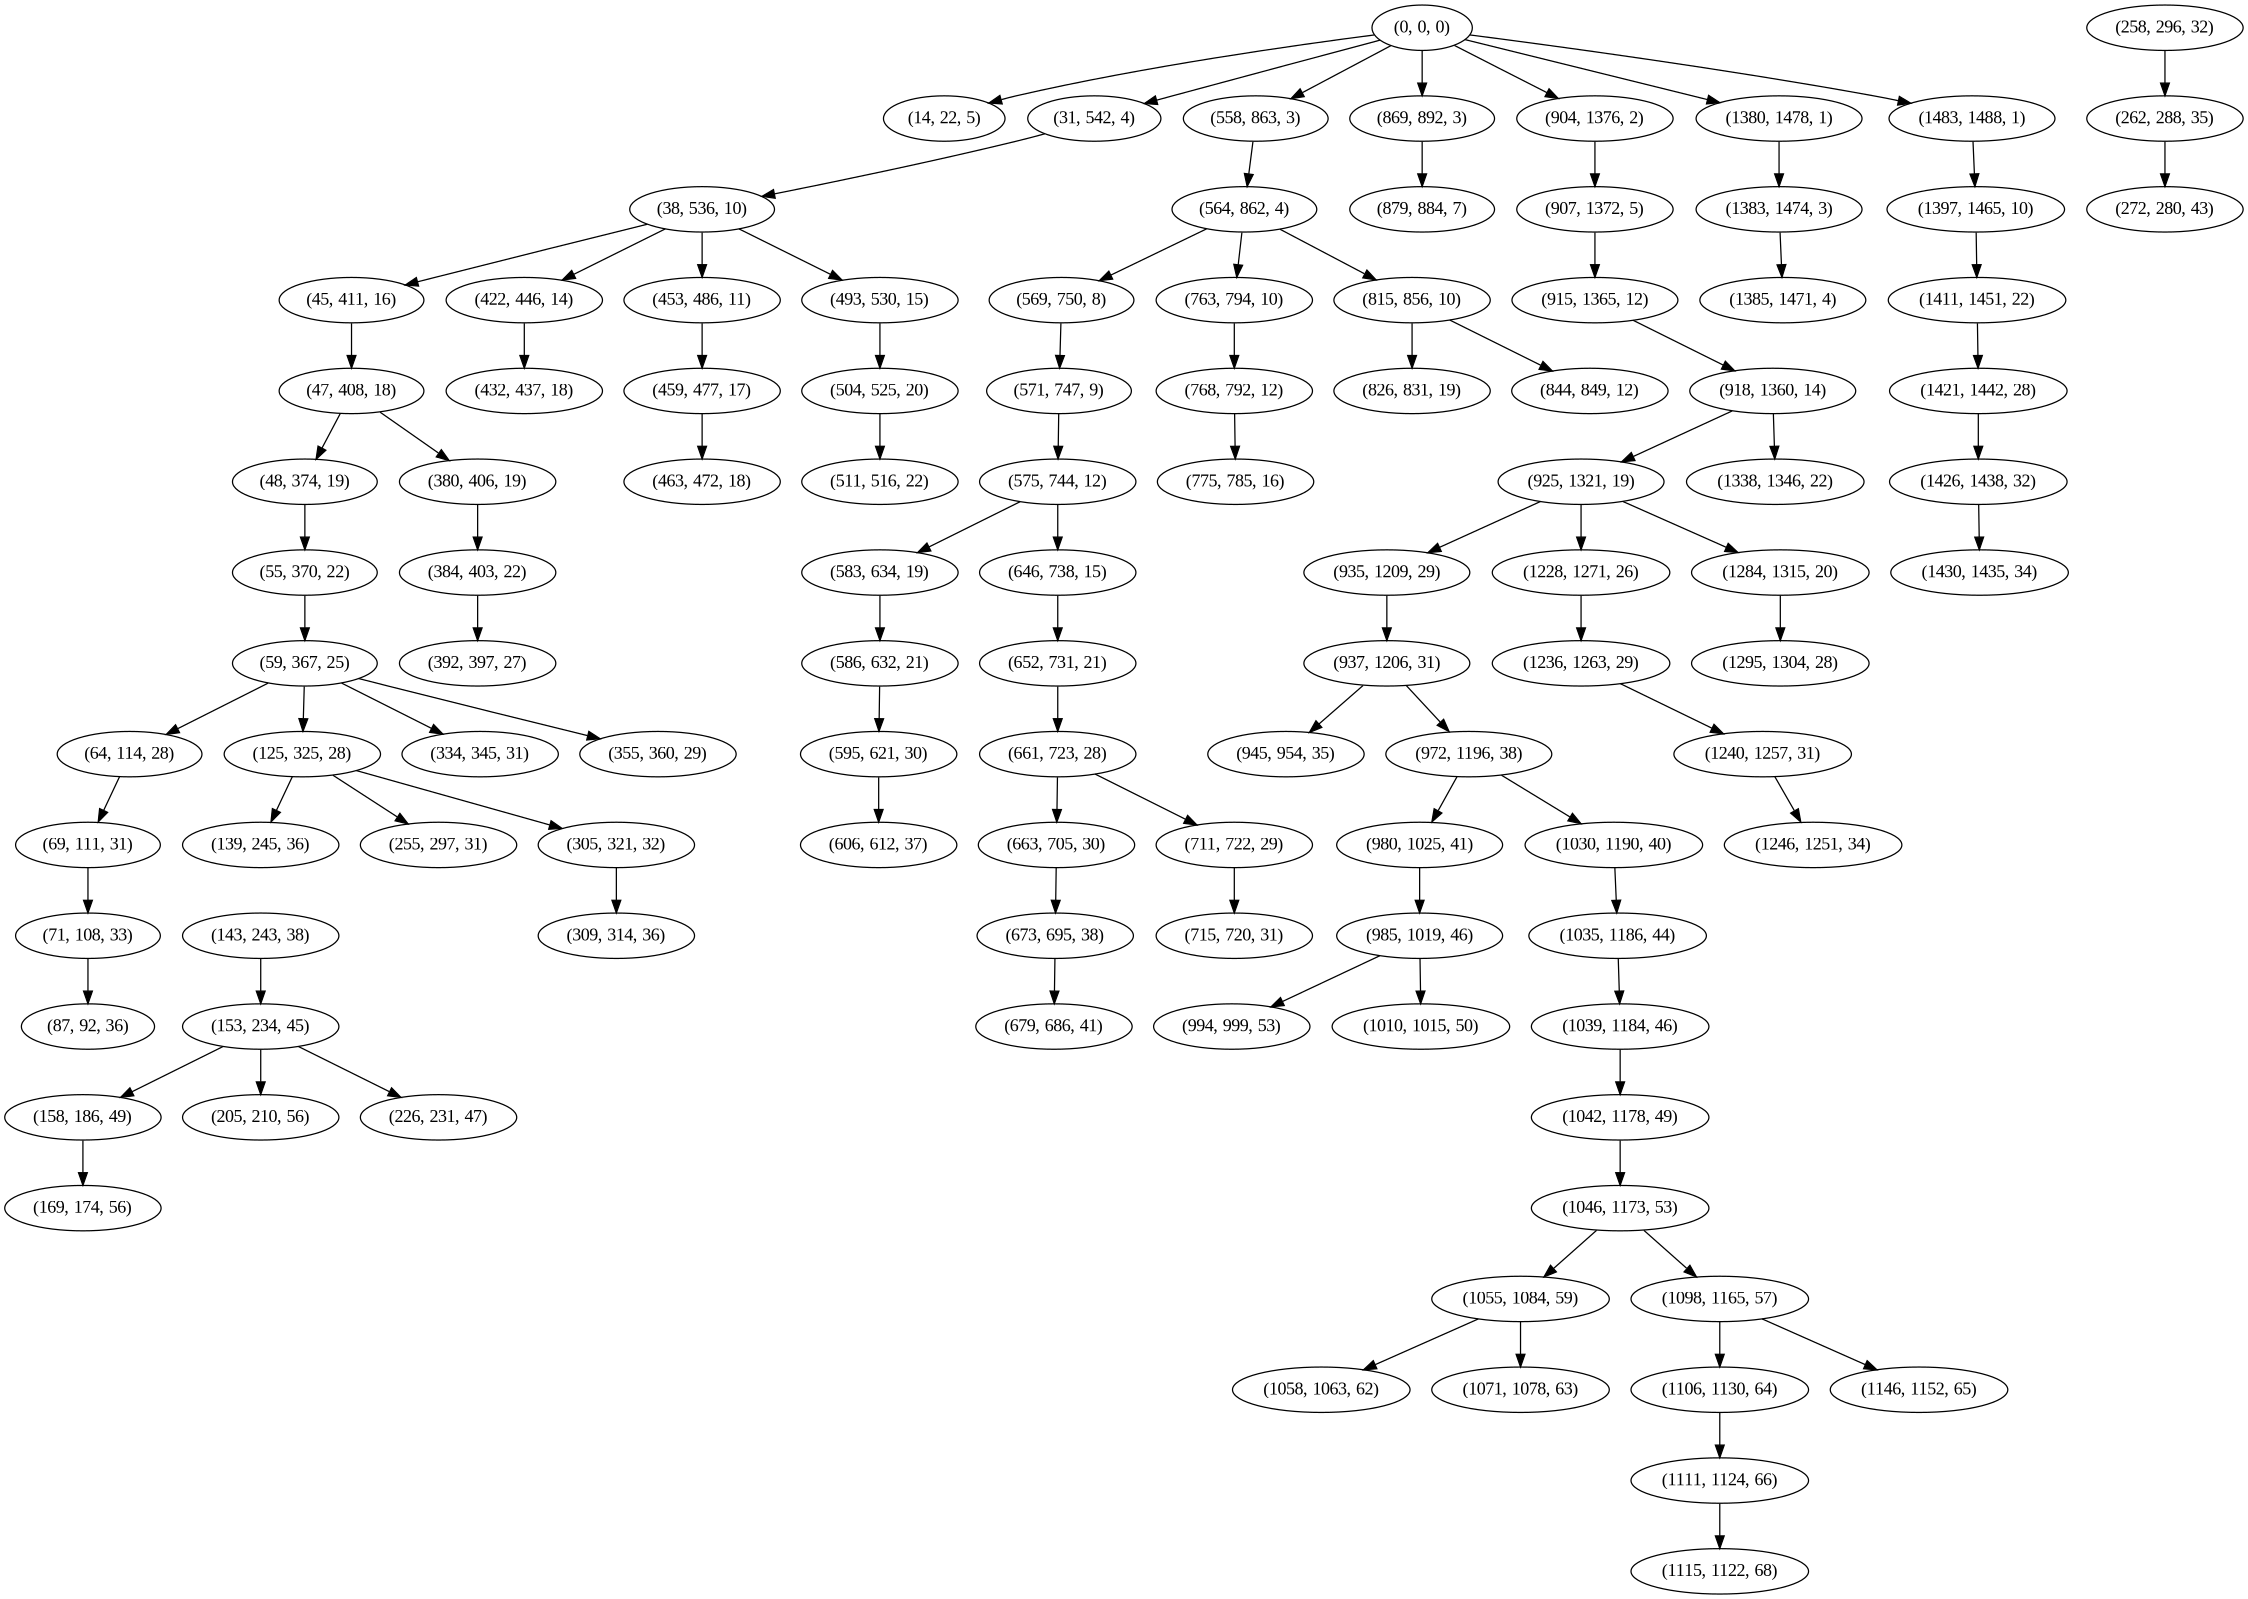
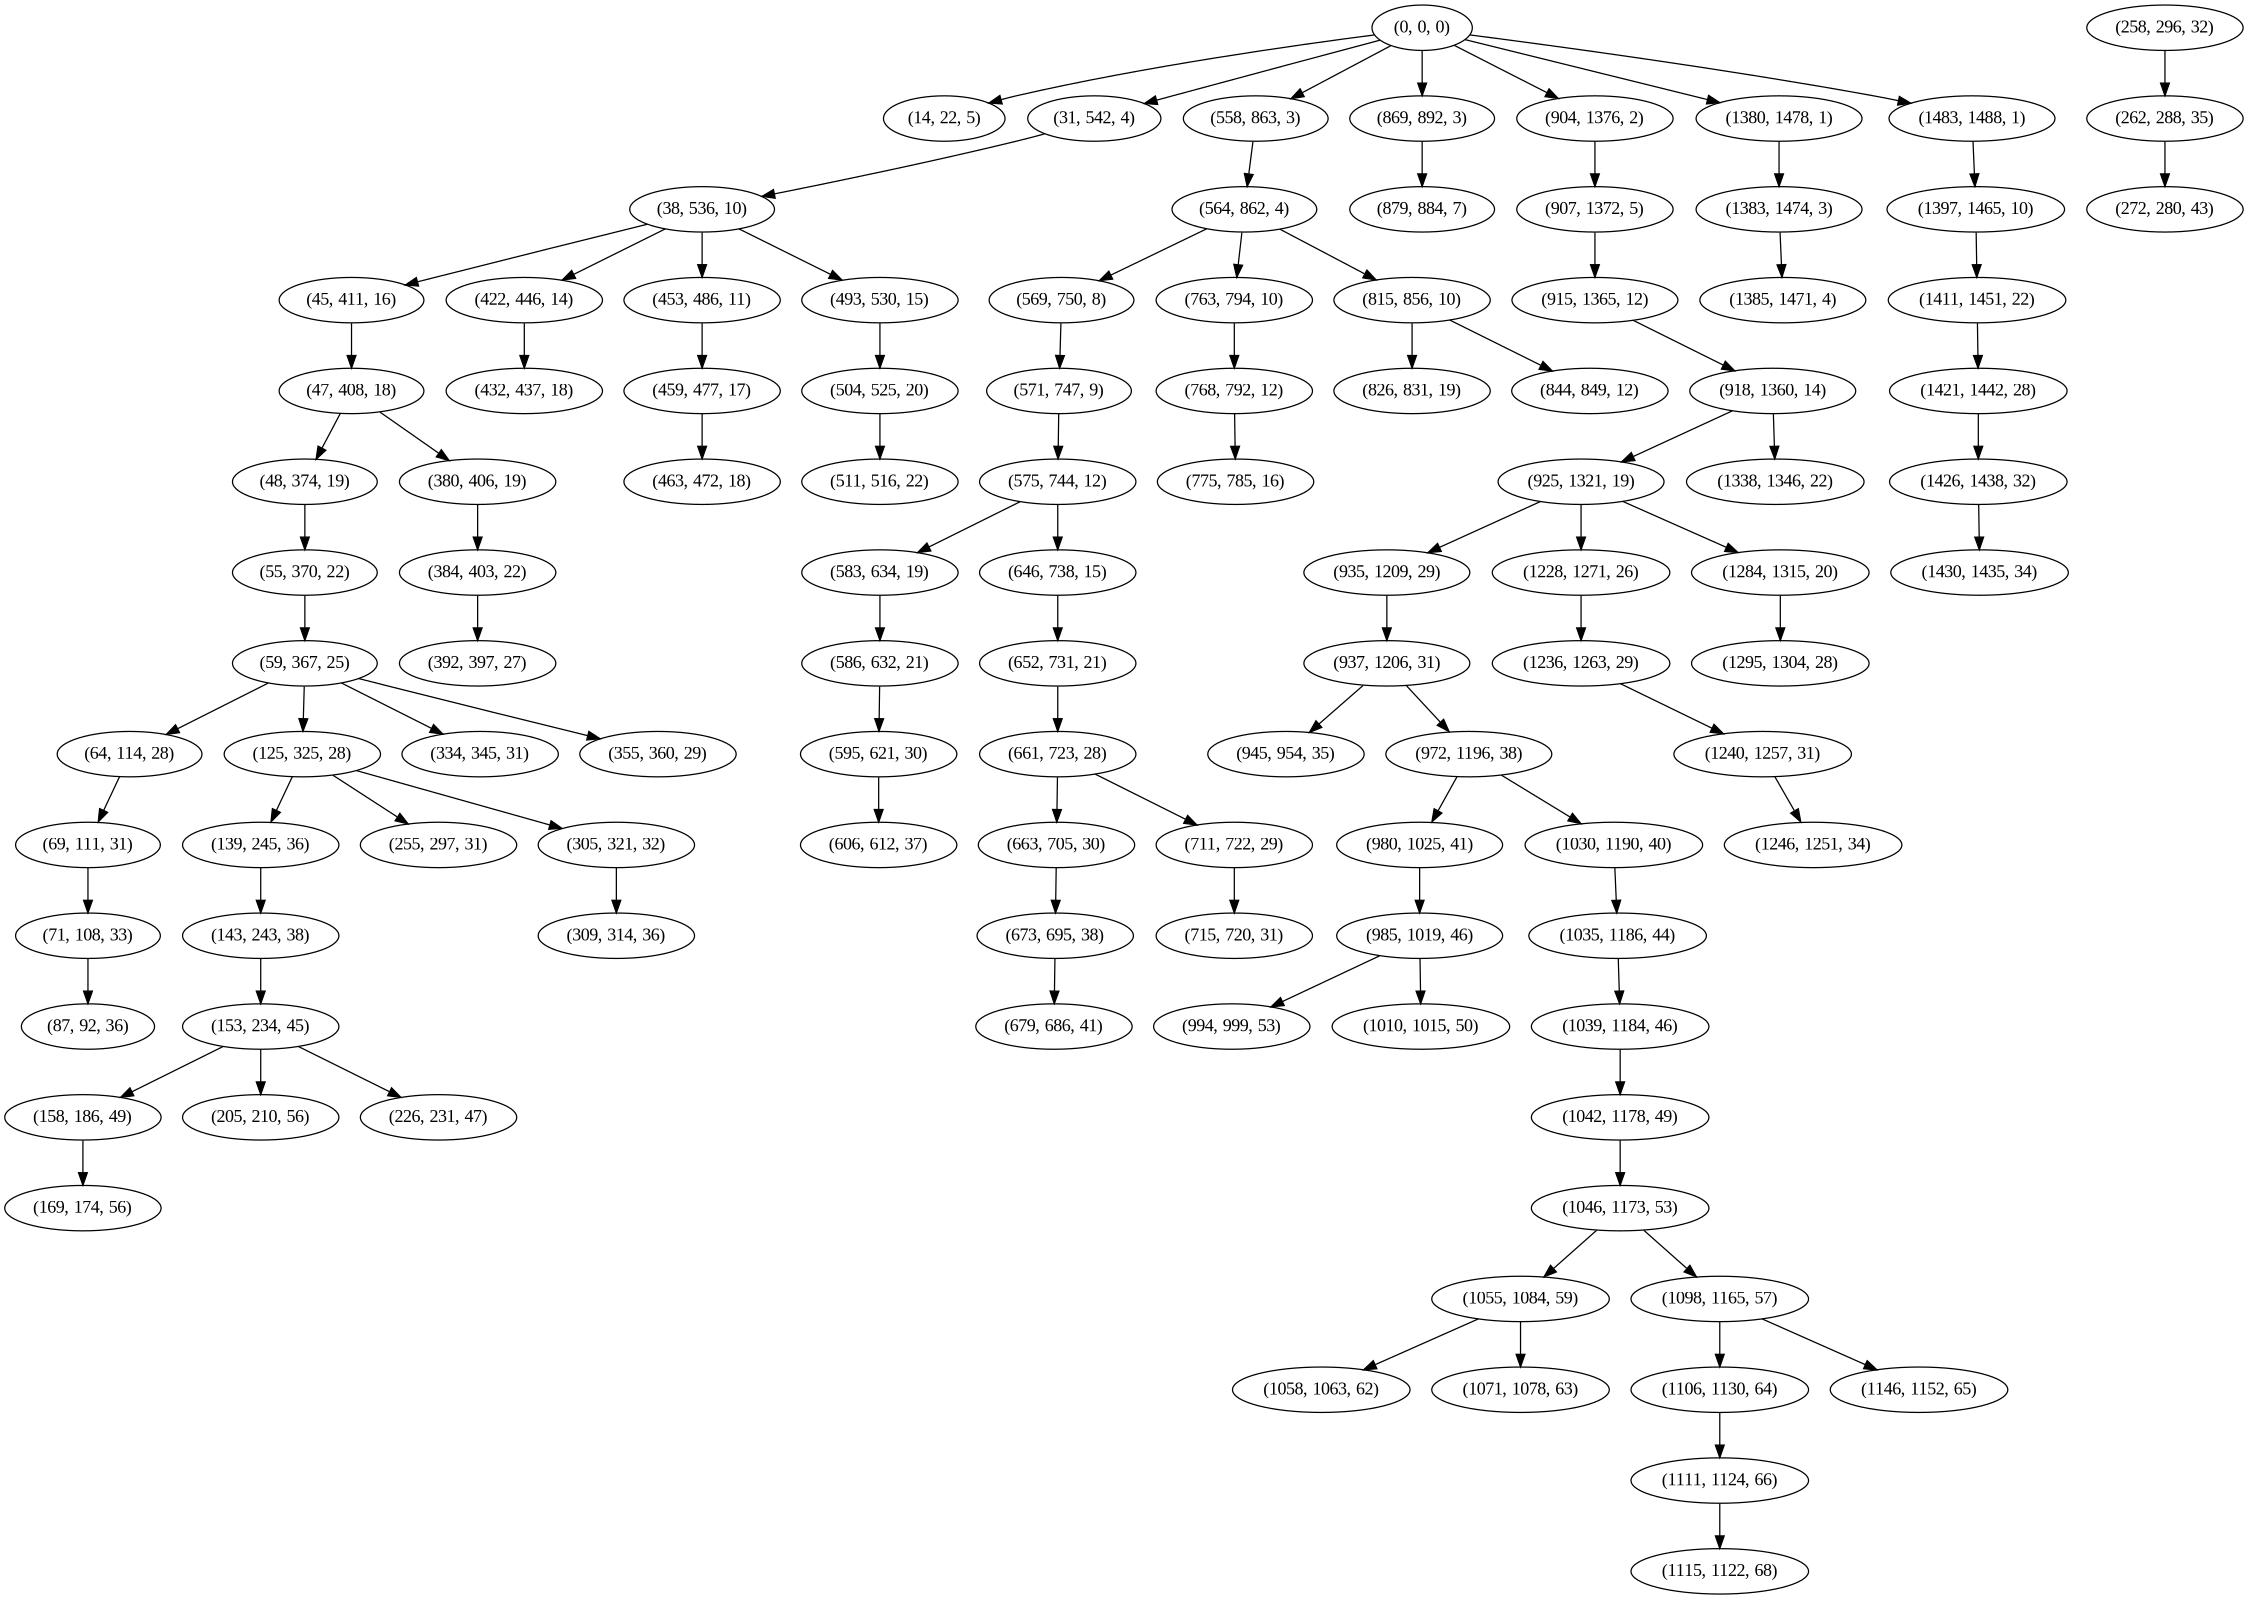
  digraph {
    fontname="Liberation Serif"
    node [fontname="Liberation Serif"]
    edge [fontname="Liberation Serif"]
    "(0, 0, 0)"
    "(14, 22, 5)"
    "(31, 542, 4)"
    "(558, 863, 3)"
    "(869, 892, 3)"
    "(904, 1376, 2)"
    "(1380, 1478, 1)"
    "(1483, 1488, 1)"
    "(38, 536, 10)"
    "(564, 862, 4)"
    "(879, 884, 7)"
    "(907, 1372, 5)"
    "(1383, 1474, 3)"
    "(1397, 1465, 10)"
    "(45, 411, 16)"
    "(422, 446, 14)"
    "(453, 486, 11)"
    "(493, 530, 15)"
    "(47, 408, 18)"
    "(432, 437, 18)"
    "(459, 477, 17)"
    "(504, 525, 20)"
    "(48, 374, 19)"
    "(380, 406, 19)"
    "(55, 370, 22)"
    "(384, 403, 22)"
    "(59, 367, 25)"
    "(64, 114, 28)"
    "(125, 325, 28)"
    "(334, 345, 31)"
    "(355, 360, 29)"
    "(69, 111, 31)"
    "(139, 245, 36)"
    "(255, 297, 31)"
    "(305, 321, 32)"
    "(71, 108, 33)"
    "(87, 92, 36)"
    "(143, 243, 38)"
    "(309, 314, 36)"
    "(153, 234, 45)"
    "(158, 186, 49)"
    "(205, 210, 56)"
    "(226, 231, 47)"
    "(169, 174, 56)"
    "(258, 296, 32)"
    "(262, 288, 35)"
    "(272, 280, 43)"
    "(392, 397, 27)"
    "(463, 472, 18)"
    "(511, 516, 22)"
    "(569, 750, 8)"
    "(763, 794, 10)"
    "(815, 856, 10)"
    "(571, 747, 9)"
    "(768, 792, 12)"
    "(826, 831, 19)"
    "(844, 849, 12)"
    "(575, 744, 12)"
    "(583, 634, 19)"
    "(646, 738, 15)"
    "(586, 632, 21)"
    "(652, 731, 21)"
    "(595, 621, 30)"
    "(606, 612, 37)"
    "(661, 723, 28)"
    "(663, 705, 30)"
    "(711, 722, 29)"
    "(673, 695, 38)"
    "(715, 720, 31)"
    "(679, 686, 41)"
    "(775, 785, 16)"
    "(915, 1365, 12)"
    "(918, 1360, 14)"
    "(925, 1321, 19)"
    "(1338, 1346, 22)"
    "(935, 1209, 29)"
    "(1228, 1271, 26)"
    "(1284, 1315, 20)"
    "(937, 1206, 31)"
    "(1236, 1263, 29)"
    "(1295, 1304, 28)"
    "(945, 954, 35)"
    "(972, 1196, 38)"
    "(980, 1025, 41)"
    "(1030, 1190, 40)"
    "(985, 1019, 46)"
    "(1035, 1186, 44)"
    "(994, 999, 53)"
    "(1010, 1015, 50)"
    "(1039, 1184, 46)"
    "(1042, 1178, 49)"
    "(1046, 1173, 53)"
    "(1055, 1084, 59)"
    "(1098, 1165, 57)"
    "(1058, 1063, 62)"
    "(1071, 1078, 63)"
    "(1106, 1130, 64)"
    "(1146, 1152, 65)"
    "(1111, 1124, 66)"
    "(1115, 1122, 68)"
    "(1240, 1257, 31)"
    "(1246, 1251, 34)"
    "(1385, 1471, 4)"
    "(1411, 1451, 22)"
    "(1421, 1442, 28)"
    "(1426, 1438, 32)"
    "(1430, 1435, 34)"
    "(0, 0, 0)" -> "(14, 22, 5)"
    "(0, 0, 0)" -> "(31, 542, 4)"
    "(0, 0, 0)" -> "(558, 863, 3)"
    "(0, 0, 0)" -> "(869, 892, 3)"
    "(0, 0, 0)" -> "(904, 1376, 2)"
    "(0, 0, 0)" -> "(1380, 1478, 1)"
    "(0, 0, 0)" -> "(1483, 1488, 1)"
    "(31, 542, 4)" -> "(38, 536, 10)"
    "(558, 863, 3)" -> "(564, 862, 4)"
    "(869, 892, 3)" -> "(879, 884, 7)"
    "(904, 1376, 2)" -> "(907, 1372, 5)"
    "(1380, 1478, 1)" -> "(1383, 1474, 3)"
    "(1483, 1488, 1)" -> "(1397, 1465, 10)"
    "(38, 536, 10)" -> "(45, 411, 16)"
    "(38, 536, 10)" -> "(422, 446, 14)"
    "(38, 536, 10)" -> "(453, 486, 11)"
    "(38, 536, 10)" -> "(493, 530, 15)"
    "(564, 862, 4)" -> "(569, 750, 8)"
    "(564, 862, 4)" -> "(763, 794, 10)"
    "(564, 862, 4)" -> "(815, 856, 10)"
    "(907, 1372, 5)" -> "(915, 1365, 12)"
    "(1383, 1474, 3)" -> "(1385, 1471, 4)"
    "(1397, 1465, 10)" -> "(1411, 1451, 22)"
    "(45, 411, 16)" -> "(47, 408, 18)"
    "(422, 446, 14)" -> "(432, 437, 18)"
    "(453, 486, 11)" -> "(459, 477, 17)"
    "(493, 530, 15)" -> "(504, 525, 20)"
    "(47, 408, 18)" -> "(48, 374, 19)"
    "(47, 408, 18)" -> "(380, 406, 19)"
    "(459, 477, 17)" -> "(463, 472, 18)"
    "(504, 525, 20)" -> "(511, 516, 22)"
    "(48, 374, 19)" -> "(55, 370, 22)"
    "(380, 406, 19)" -> "(384, 403, 22)"
    "(55, 370, 22)" -> "(59, 367, 25)"
    "(384, 403, 22)" -> "(392, 397, 27)"
    "(59, 367, 25)" -> "(64, 114, 28)"
    "(59, 367, 25)" -> "(125, 325, 28)"
    "(59, 367, 25)" -> "(334, 345, 31)"
    "(59, 367, 25)" -> "(355, 360, 29)"
    "(64, 114, 28)" -> "(69, 111, 31)"
    "(125, 325, 28)" -> "(139, 245, 36)"
    "(125, 325, 28)" -> "(255, 297, 31)"
    "(125, 325, 28)" -> "(305, 321, 32)"
    "(69, 111, 31)" -> "(71, 108, 33)"
+   "(139, 245, 36)" -> "(143, 243, 38)"
    "(305, 321, 32)" -> "(309, 314, 36)"
    "(71, 108, 33)" -> "(87, 92, 36)"
    "(143, 243, 38)" -> "(153, 234, 45)"
    "(153, 234, 45)" -> "(158, 186, 49)"
    "(153, 234, 45)" -> "(205, 210, 56)"
    "(153, 234, 45)" -> "(226, 231, 47)"
    "(158, 186, 49)" -> "(169, 174, 56)"
    "(258, 296, 32)" -> "(262, 288, 35)"
    "(262, 288, 35)" -> "(272, 280, 43)"
    "(569, 750, 8)" -> "(571, 747, 9)"
    "(763, 794, 10)" -> "(768, 792, 12)"
    "(815, 856, 10)" -> "(826, 831, 19)"
    "(815, 856, 10)" -> "(844, 849, 12)"
    "(571, 747, 9)" -> "(575, 744, 12)"
    "(768, 792, 12)" -> "(775, 785, 16)"
    "(575, 744, 12)" -> "(583, 634, 19)"
    "(575, 744, 12)" -> "(646, 738, 15)"
    "(583, 634, 19)" -> "(586, 632, 21)"
    "(646, 738, 15)" -> "(652, 731, 21)"
    "(586, 632, 21)" -> "(595, 621, 30)"
    "(652, 731, 21)" -> "(661, 723, 28)"
    "(595, 621, 30)" -> "(606, 612, 37)"
    "(661, 723, 28)" -> "(663, 705, 30)"
    "(661, 723, 28)" -> "(711, 722, 29)"
    "(663, 705, 30)" -> "(673, 695, 38)"
    "(711, 722, 29)" -> "(715, 720, 31)"
    "(673, 695, 38)" -> "(679, 686, 41)"
    "(915, 1365, 12)" -> "(918, 1360, 14)"
    "(918, 1360, 14)" -> "(925, 1321, 19)"
    "(918, 1360, 14)" -> "(1338, 1346, 22)"
    "(925, 1321, 19)" -> "(935, 1209, 29)"
    "(925, 1321, 19)" -> "(1228, 1271, 26)"
    "(925, 1321, 19)" -> "(1284, 1315, 20)"
    "(935, 1209, 29)" -> "(937, 1206, 31)"
    "(1228, 1271, 26)" -> "(1236, 1263, 29)"
    "(1284, 1315, 20)" -> "(1295, 1304, 28)"
    "(937, 1206, 31)" -> "(945, 954, 35)"
    "(937, 1206, 31)" -> "(972, 1196, 38)"
    "(1236, 1263, 29)" -> "(1240, 1257, 31)"
    "(972, 1196, 38)" -> "(980, 1025, 41)"
    "(972, 1196, 38)" -> "(1030, 1190, 40)"
    "(980, 1025, 41)" -> "(985, 1019, 46)"
    "(1030, 1190, 40)" -> "(1035, 1186, 44)"
    "(985, 1019, 46)" -> "(994, 999, 53)"
    "(985, 1019, 46)" -> "(1010, 1015, 50)"
    "(1035, 1186, 44)" -> "(1039, 1184, 46)"
    "(1039, 1184, 46)" -> "(1042, 1178, 49)"
    "(1042, 1178, 49)" -> "(1046, 1173, 53)"
    "(1046, 1173, 53)" -> "(1055, 1084, 59)"
    "(1046, 1173, 53)" -> "(1098, 1165, 57)"
    "(1055, 1084, 59)" -> "(1058, 1063, 62)"
    "(1055, 1084, 59)" -> "(1071, 1078, 63)"
    "(1098, 1165, 57)" -> "(1106, 1130, 64)"
    "(1098, 1165, 57)" -> "(1146, 1152, 65)"
    "(1106, 1130, 64)" -> "(1111, 1124, 66)"
    "(1111, 1124, 66)" -> "(1115, 1122, 68)"
    "(1240, 1257, 31)" -> "(1246, 1251, 34)"
    "(1411, 1451, 22)" -> "(1421, 1442, 28)"
    "(1421, 1442, 28)" -> "(1426, 1438, 32)"
    "(1426, 1438, 32)" -> "(1430, 1435, 34)"
  }
